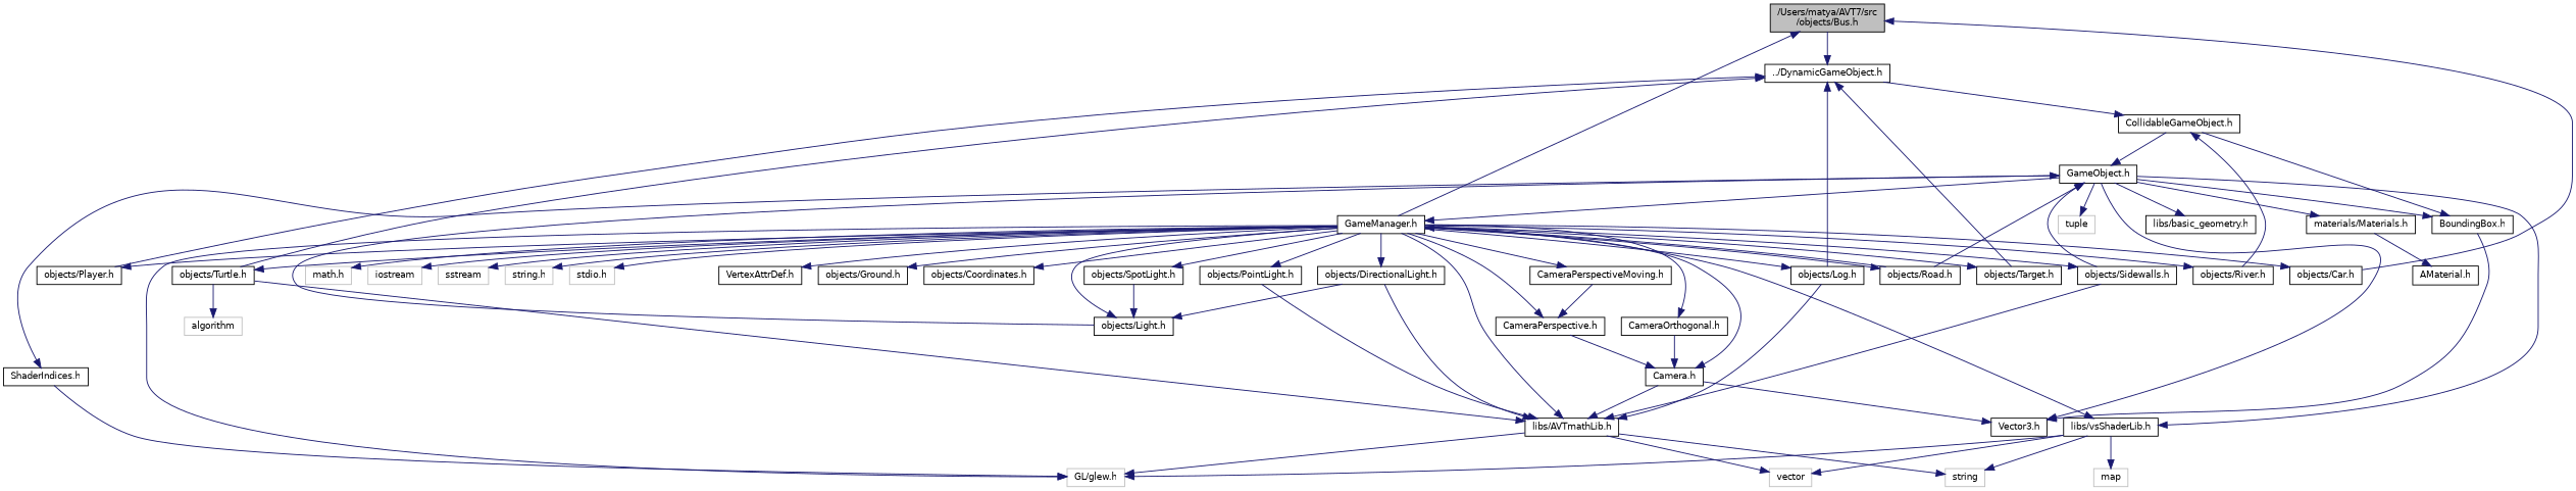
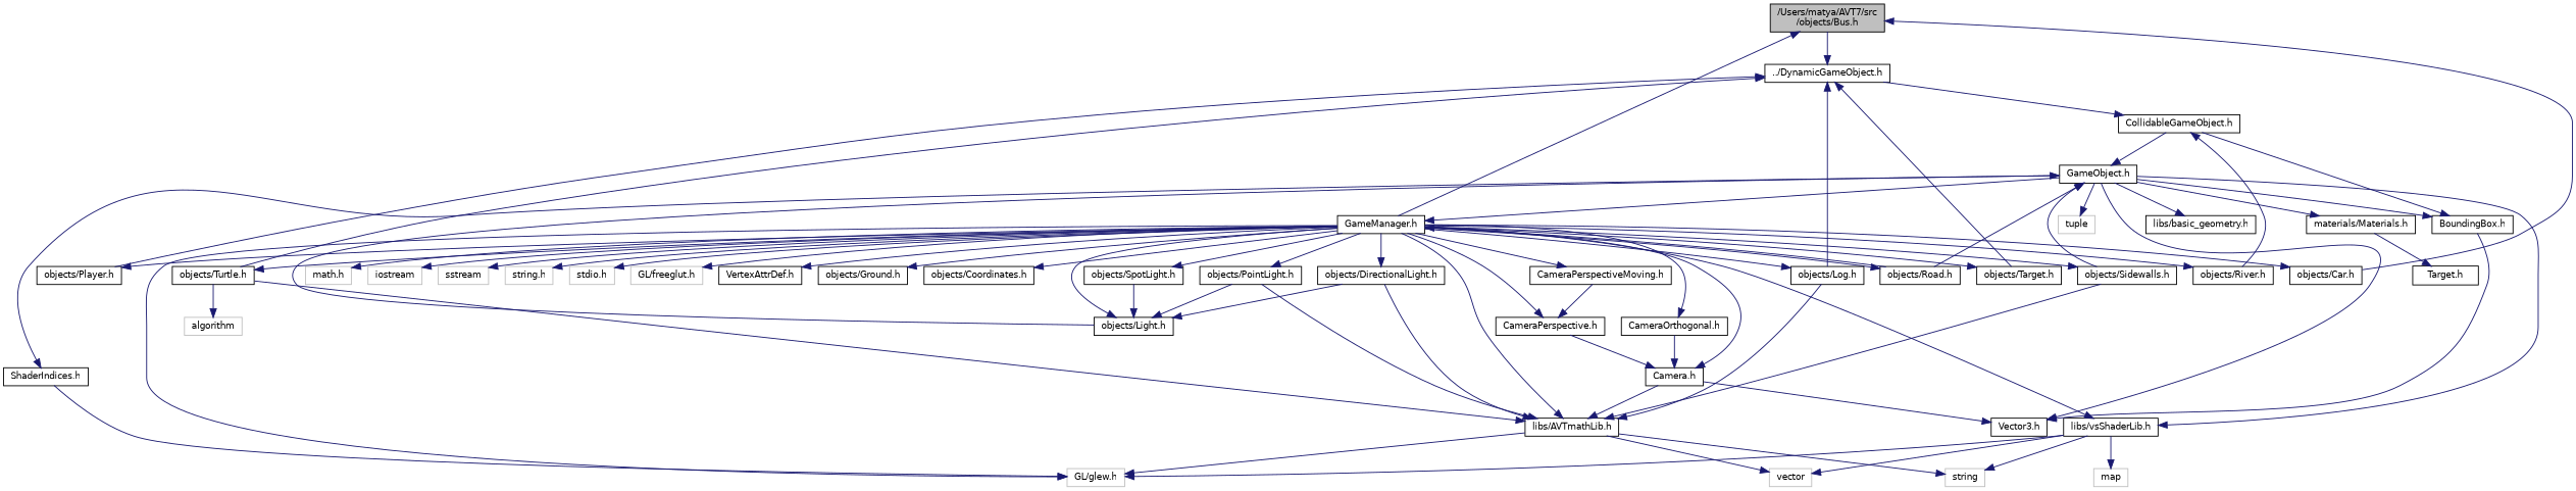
  digraph {
    node [color=black fillcolor=white fontname=Helvetica fontsize=10 shape=record style=filled]
    edge [color=midnightblue fontname=Helvetica fontsize=10 labelfontname=Helvetica labelfontsize=10 style=solid]
    n1 [fillcolor=grey75 fontcolor=black height=0.2 label="/Users/matya/AVT7/src\l/objects/Bus.h" width=0.4]
    n2 [height=0.2 label="../DynamicGameObject.h" width=0.4]
    n3 [height=0.2 label="CollidableGameObject.h" width=0.4]
    n4 [height=0.2 label="GameObject.h" width=0.4]
    n5 [height=0.2 label="BoundingBox.h" width=0.4]
    n6 [height=0.2 label="libs/basic_geometry.h" width=0.4]
    n7 [color=grey75 height=0.2 label=tuple width=0.4]
    n8 [height=0.2 label="Vector3.h" width=0.4]
    n9 [height=0.2 label="ShaderIndices.h" width=0.4]
    n10 [height=0.2 label="materials/Materials.h" width=0.4]
    n11 [height=0.2 label="GameManager.h" width=0.4]
    n12 [height=0.2 label="libs/vsShaderLib.h" width=0.4]
    n13 [color=grey75 height=0.2 label="GL/glew.h" width=0.4]
-   n14 [height=0.2 label="AMaterial.h" width=0.4]
+   n14 [height=0.2 label="Target.h" width=0.4]
    n15 [color=grey75 height=0.2 label="math.h" width=0.4]
    n16 [color=grey75 height=0.2 label=iostream width=0.4]
    n17 [color=grey75 height=0.2 label=sstream width=0.4]
    n18 [color=grey75 height=0.2 label="string.h" width=0.4]
    n19 [color=grey75 height=0.2 label="stdio.h" width=0.4]
+   n20 [color=grey75 height=0.2 label="GL/freeglut.h" width=0.4]
    n21 [height=0.2 label="libs/AVTmathLib.h" width=0.4]
    n22 [height=0.2 label="VertexAttrDef.h" width=0.4]
    n23 [height=0.2 label="Camera.h" width=0.4]
    n24 [height=0.2 label="CameraPerspective.h" width=0.4]
    n25 [height=0.2 label="CameraPerspectiveMoving.h" width=0.4]
    n26 [height=0.2 label="CameraOrthogonal.h" width=0.4]
    n27 [height=0.2 label="objects/River.h" width=0.4]
    n28 [height=0.2 label="objects/Ground.h" width=0.4]
    n29 [height=0.2 label="objects/Player.h" width=0.4]
    n30 [height=0.2 label="objects/Road.h" width=0.4]
    n31 [height=0.2 label="objects/Light.h" width=0.4]
    n32 [height=0.2 label="objects/Coordinates.h" width=0.4]
    n33 [height=0.2 label="objects/Log.h" width=0.4]
    n34 [height=0.2 label="objects/Sidewalls.h" width=0.4]
    n35 [height=0.2 label="objects/Target.h" width=0.4]
    n36 [height=0.2 label="objects/SpotLight.h" width=0.4]
    n37 [height=0.2 label="objects/DirectionalLight.h" width=0.4]
    n38 [height=0.2 label="objects/PointLight.h" width=0.4]
    n39 [height=0.2 label="objects/Car.h" width=0.4]
    n40 [height=0.2 label="objects/Turtle.h" width=0.4]
    n41 [color=grey75 height=0.2 label=vector width=0.4]
    n42 [color=grey75 height=0.2 label=string width=0.4]
    n43 [color=grey75 height=0.2 label=map width=0.4]
    n44 [color=grey75 height=0.2 label=algorithm width=0.4]
    n1 -> n2
    n2 -> n3
    n3 -> n4
    n3 -> n5
    n4 -> n5
    n4 -> n6
    n4 -> n7
    n4 -> n8
    n4 -> n9
    n4 -> n10
    n4 -> n11
    n4 -> n12
    n5 -> n8
    n9 -> n13
    n10 -> n14
    n11 -> n1
    n11 -> n12
    n11 -> n13
    n11 -> n15
    n11 -> n16
    n11 -> n17
    n11 -> n18
    n11 -> n19
+   n11 -> n20
    n11 -> n21
    n11 -> n22
    n11 -> n23
    n11 -> n24
    n11 -> n25
    n11 -> n26
    n11 -> n27
    n11 -> n28
    n11 -> n29
    n11 -> n30
    n11 -> n31
    n11 -> n32
    n11 -> n33
    n11 -> n34
    n11 -> n35
    n11 -> n36
    n11 -> n37
    n11 -> n38
    n11 -> n39
    n11 -> n40
    n12 -> n13
    n12 -> n41
    n12 -> n42
    n12 -> n43
    n21 -> n13
    n21 -> n41
    n21 -> n42
    n23 -> n8
    n23 -> n21
    n24 -> n23
    n25 -> n24
    n26 -> n23
    n27 -> n3
    n29 -> n2
    n30 -> n4
    n30 -> n11
    n31 -> n4
    n33 -> n2
    n33 -> n21
    n34 -> n4
    n34 -> n21
    n35 -> n2
    n36 -> n31
    n37 -> n21
    n37 -> n31
    n38 -> n21
+   n38 -> n31
    n39 -> n1
    n40 -> n2
    n40 -> n21
    n40 -> n44
  }
